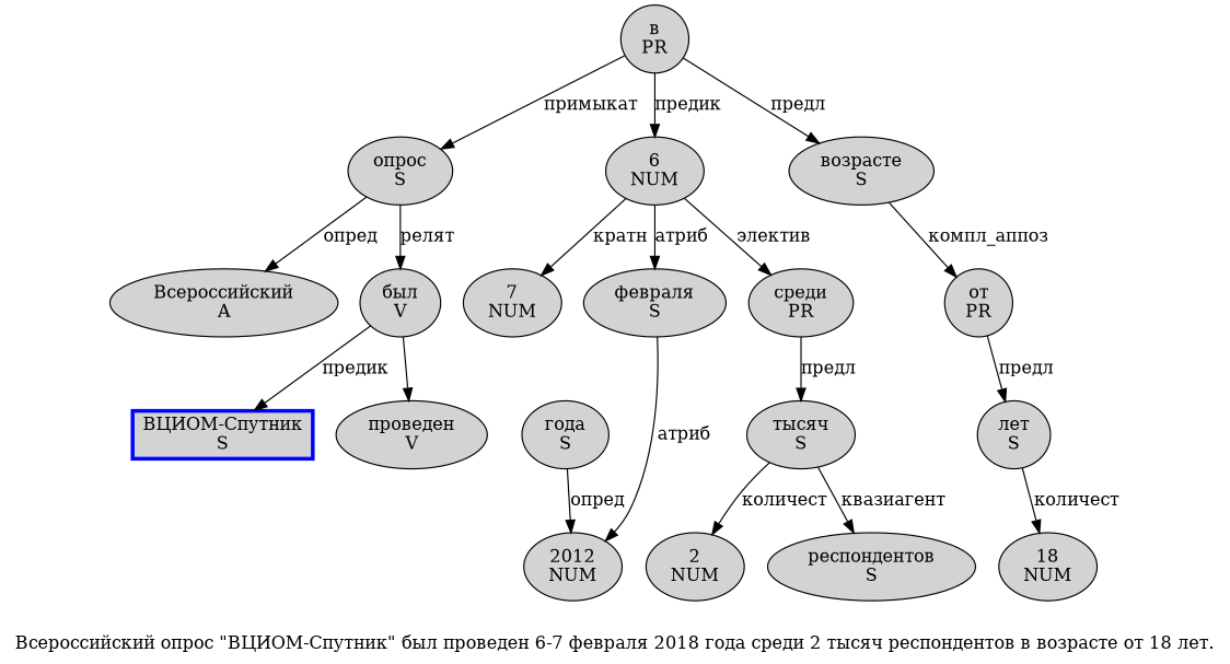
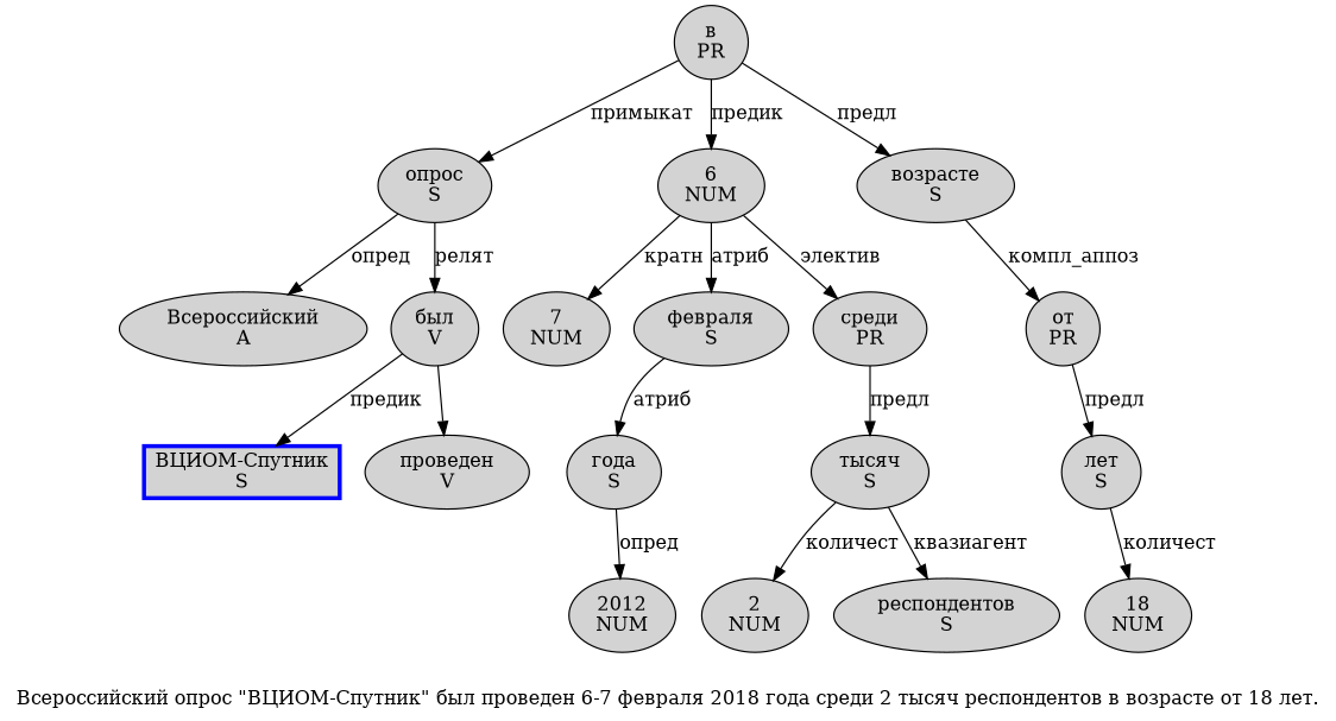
  digraph {
    label="Всероссийский опрос \"ВЦИОМ-Спутник\" был проведен 6-7 февраля 2018 года среди 2 тысяч респондентов в возрасте от 18 лет."
    node [fillcolor=lightgray penwidth=1 shape=ellipse style=filled]
    n1 [label="Всероссийский\nA"]
    n2 [label="опрос\nS"]
    n3 [label="был\nV"]
    n4 [color=blue label="ВЦИОМ-Спутник\nS" penwidth=3 shape=box]
    n5 [label="проведен\nV"]
    n6 [label="в\nPR"]
    n7 [label="6\nNUM"]
    n8 [label="возрасте\nS"]
    n9 [label="7\nNUM"]
    n10 [label="февраля\nS"]
    n11 [label="среди\nPR"]
    n12 [label="года\nS"]
    n13 [label="тысяч\nS"]
    n14 [label="2012\nNUM"]
    n15 [label="2\nNUM"]
    n16 [label="респондентов\nS"]
    n17 [label="от\nPR"]
    n18 [label="лет\nS"]
    n19 [label="18\nNUM"]
    n2 -> n1 [label="опред"]
    n2 -> n3 [label="релят"]
    n3 -> n4 [label="предик"]
    n3 -> n5
    n6 -> n2 [label="примыкат"]
    n6 -> n7 [label="предик"]
    n6 -> n8 [label="предл"]
    n7 -> n9 [label="кратн"]
    n7 -> n10 [label="атриб"]
    n7 -> n11 [label="электив"]
    n8 -> n17 [label="компл_аппоз"]
-   n10 -> n14 [label="атриб"]
+   n10 -> n12 [label="атриб"]
    n11 -> n13 [label="предл"]
    n12 -> n14 [label="опред"]
    n13 -> n15 [label="количест"]
    n13 -> n16 [label="квазиагент"]
    n17 -> n18 [label="предл"]
    n18 -> n19 [label="количест"]
  }
